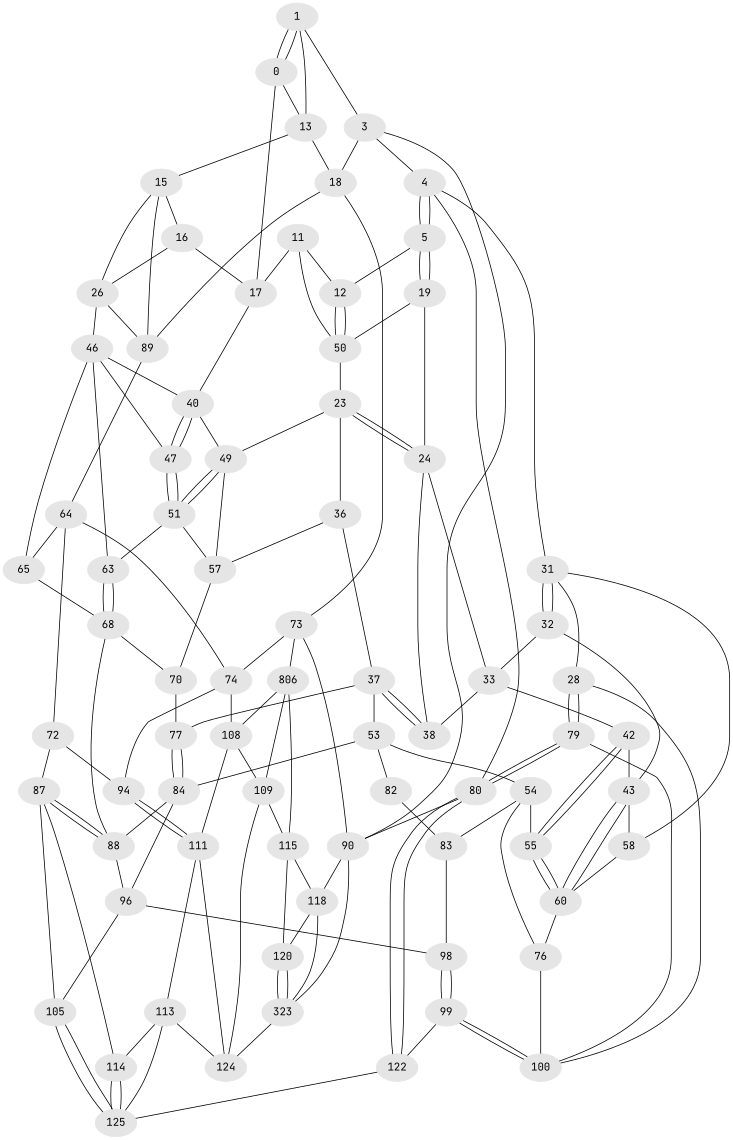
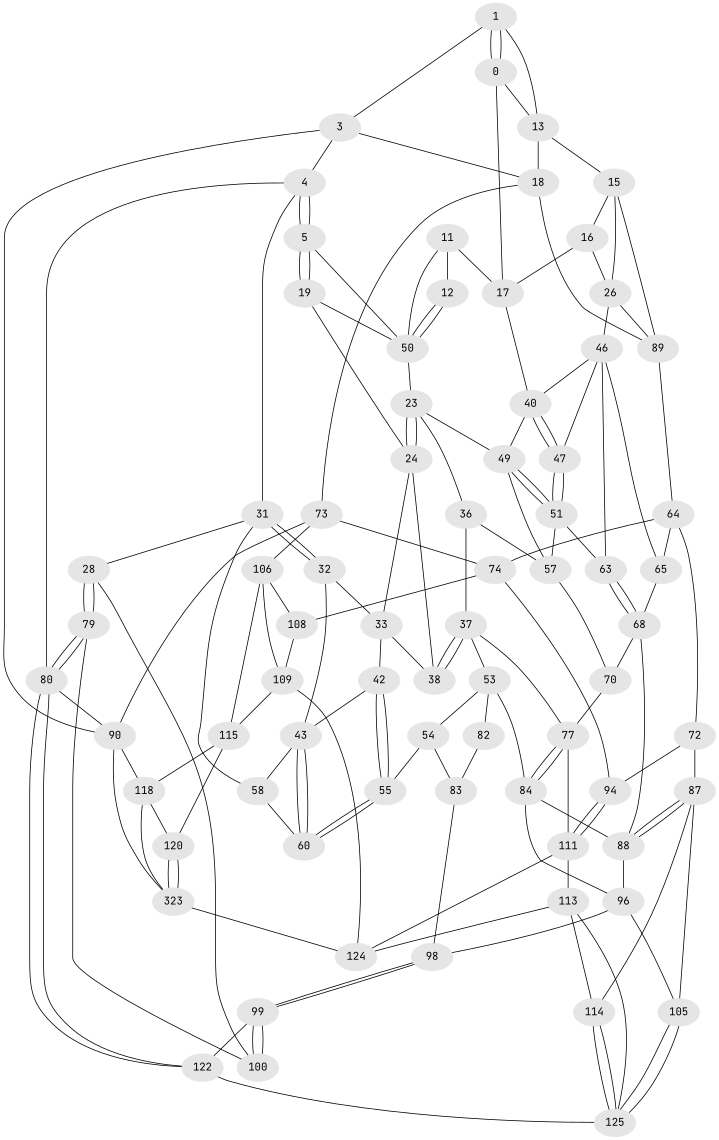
  graph {
    fontname="JetBrains Mono"
    node [color=gray90 fontname="JetBrains Mono" style=filled]
    edge [fontname="JetBrains Mono"]
    1 [super="+2"]
    3
    n3 [label=0 super="+9"]
    13 [super="+14"]
    4
    18 [super="+28"]
    90 [super="+91"]
    17 [super="+30"]
    15 [super="+25"]
    5 [super="+6"]
    31 [super="+59"]
    80
    n13 [label=89 super="+48"]
    73 [super="+92"]
    118 [super="+119"]
    n16 [label=323 super="+128"]
    12
    19
    32
    58
    n21 [label=28 super="+102"]
    122 [super="+127"]
    n23 [label=50 super="+22"]
    24 [super="+34"]
    11 [super="+21"]
    40 [super="+41"]
    23 [super="+35"]
    16 [super="+27"]
    26 [super="+45"]
    46 [super="+62"]
    64 [super="+71"]
    49 [super="+50"]
    47
    74 [super="+93"]
-   106 [super="+107" label=806]
+   106 [super="+107"]
    33 [super="+39"]
    38
    36
    37 [super="+52"]
    57 [super="+66"]
    51 [super="+56"]
    42
    63
    65 [super="+67"]
    72 [super="+86"]
    43 [super="+44"]
    60 [super="+61"]
    100 [super="+101"]
    79 [super="+103"]
    55
    53 [super="+81"]
    77
    70
    54 [super="+75"]
    82
    84 [super="+85"]
-   76
    68 [super="+69"]
    83 [super="+95"]
    88 [super="+89"]
    96 [super="+97"]
    98
    87 [super="+104"]
    94
    108 [super="+110"]
    105
    114
    111 [super="+112"]
    109 [super="+117"]
    115 [super="+116"]
    125 [super="+126"]
    99 [super="+121"]
    120
    124 [super="+129"]
    113 [super="+130"]
    1 -- 3
    1 -- n3
    1 -- n3
    1 -- 13
    3 -- 4
    3 -- 18
    3 -- 90
    n3 -- 13
    n3 -- 17
    13 -- 18
    13 -- 15
    4 -- 5
    4 -- 5
    4 -- 31
    4 -- 80
    18 -- n13
    18 -- 73
    90 -- 118
    90 -- n16
    17 -- 40
    15 -- n13
    15 -- 16
    15 -- 26
-   5 -- 12
+   5 -- n23
    5 -- 19
    5 -- 19
    31 -- 32
    31 -- 32
    31 -- 58
    31 -- n21
    80 -- 90
    80 -- 122
    80 -- 122
    n13 -- 64
    73 -- 90
    73 -- 74
    73 -- 106
    118 -- n16
    118 -- 120
    n16 -- 124
    12 -- n23
    12 -- n23
    19 -- n23
    19 -- 24
    32 -- 33
    32 -- 43
    58 -- 60
    n21 -- 100
    n21 -- 79 [weight=2]
    n21 -- 79
    122 -- 125
    n23 -- 23
    24 -- 33
    24 -- 38
    11 -- 17
    11 -- 12
    11 -- n23
    40 -- 49
    40 -- 47
    40 -- 47
    23 -- 24
    23 -- 24
    23 -- 49
    23 -- 36
    16 -- 17
    16 -- 26
    26 -- n13
    26 -- 46
    46 -- 40
    46 -- 47
    46 -- 63
    46 -- 65
    64 -- 74
    64 -- 65
    64 -- 72
    49 -- 57
    49 -- 51
    49 -- 51
    47 -- 51
    47 -- 51
    74 -- 94
    74 -- 108
    106 -- 108
    106 -- 109
    106 -- 115
    33 -- 38
    33 -- 42
    36 -- 37
    36 -- 57
    37 -- 38
    37 -- 38
    37 -- 53
    37 -- 77
    57 -- 70
    51 -- 57
    51 -- 63
    42 -- 43
    42 -- 55
    42 -- 55
    63 -- 68
    63 -- 68
    65 -- 68
    72 -- 87
    72 -- 94
    43 -- 58
    43 -- 60
    43 -- 60
-   60 -- 76
    79 -- 80
    79 -- 80
    79 -- 100
    55 -- 60
    55 -- 60
    53 -- 54
    53 -- 82
    53 -- 84
    77 -- 84
    77 -- 84
    70 -- 77
    54 -- 55
-   54 -- 76
    54 -- 83
    82 -- 83 [weight=2]
    84 -- 88
    84 -- 96
-   76 -- 100
    68 -- 70
    68 -- 88
    83 -- 98
    88 -- 96
    96 -- 98
    96 -- 105
    98 -- 99
    98 -- 99
    87 -- 88
    87 -- 88
    87 -- 105
    87 -- 114
    94 -- 111
    94 -- 111
-   108 -- 111
+   77 -- 111
    108 -- 109
    105 -- 125
    105 -- 125
    114 -- 125
    114 -- 125
    111 -- 124
    111 -- 113
    109 -- 115
    109 -- 124
    115 -- 118
    115 -- 120
    99 -- 122 [weight=2]
    99 -- 100
    99 -- 100
    120 -- n16
    120 -- n16
    113 -- 114
    113 -- 125
    113 -- 124
  }
